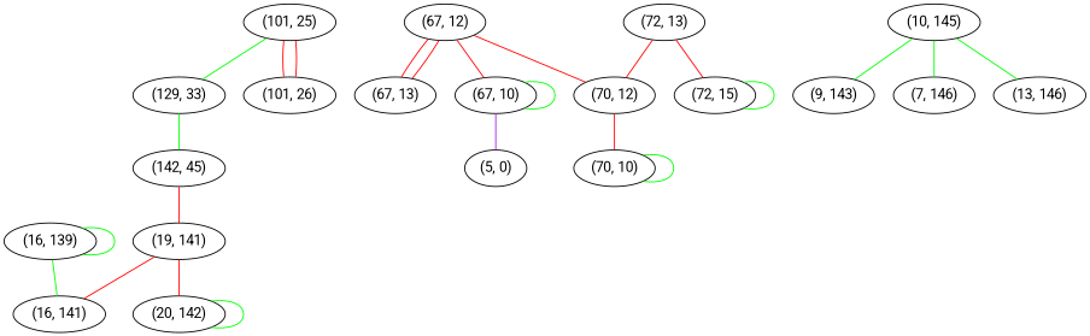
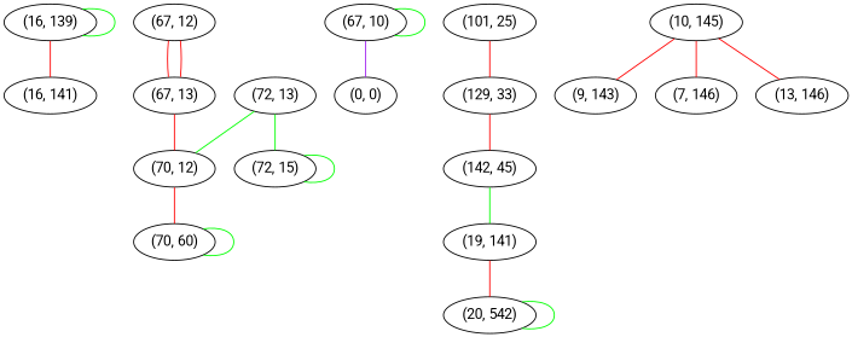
  graph {
    fontname=Roboto
    node [fontname=Roboto]
    edge [color=red fontname=Roboto weight=1]
    "(16, 139)"
    "(16, 141)"
    "(67, 12)"
    "(70, 12)"
    "(67, 10)"
    "(67, 13)"
-   "(70, 10)"
-   "(0, 0)" [label="(5, 0)"]
+   "(70, 10)" [label="(70, 60)"]
+   "(0, 0)"
    "(72, 13)"
    "(72, 15)"
    "(101, 25)"
    "(129, 33)"
-   "(101, 26)"
    "(142, 45)"
    "(10, 145)"
    "(9, 143)"
    "(7, 146)"
    "(13, 146)"
    "(19, 141)"
-   "(20, 142)"
+   "(20, 142)" [label="(20, 542)"]
    "(16, 139)" -- "(16, 139)" [color=green weight=2]
-   "(16, 139)" -- "(16, 141)" [color=green]
-   "(67, 12)" -- "(70, 12)"
-   "(67, 12)" -- "(67, 10)"
+   "(16, 139)" -- "(16, 141)"
+   "(67, 13)" -- "(70, 12)"
    "(67, 12)" -- "(67, 13)"
    "(67, 12)" -- "(67, 13)"
    "(70, 12)" -- "(70, 10)"
    "(67, 10)" -- "(67, 10)" [color=green weight=2]
    "(67, 10)" -- "(0, 0)" [color=purple weight=4]
    "(70, 10)" -- "(70, 10)" [color=green weight=2]
-   "(72, 13)" -- "(70, 12)"
-   "(72, 13)" -- "(72, 15)"
+   "(72, 13)" -- "(70, 12)" [color=green]
+   "(72, 13)" -- "(72, 15)" [color=green]
    "(72, 15)" -- "(72, 15)" [color=green weight=2]
-   "(101, 25)" -- "(129, 33)" [color=green]
-   "(101, 25)" -- "(101, 26)"
-   "(101, 25)" -- "(101, 26)"
-   "(129, 33)" -- "(142, 45)" [color=green]
-   "(142, 45)" -- "(19, 141)"
-   "(10, 145)" -- "(9, 143)" [color=green]
-   "(10, 145)" -- "(7, 146)" [color=green]
-   "(10, 145)" -- "(13, 146)" [color=green]
-   "(19, 141)" -- "(16, 141)"
+   "(101, 25)" -- "(129, 33)"
+   "(129, 33)" -- "(142, 45)"
+   "(142, 45)" -- "(19, 141)" [color=green]
+   "(10, 145)" -- "(9, 143)"
+   "(10, 145)" -- "(7, 146)"
+   "(10, 145)" -- "(13, 146)"
    "(19, 141)" -- "(20, 142)"
    "(20, 142)" -- "(20, 142)" [color=green weight=2]
  }
